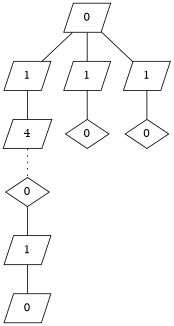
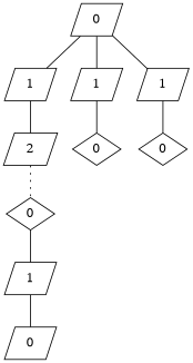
  graph {
    fontname="DejaVu Serif"
    node [shape=parallelogram fontname="DejaVu Serif"]
    edge [fontname="DejaVu Serif"]
    n1 [label=0]
    n2 [label=1]
    n3 [label=1]
    n4 [label=1]
-   n5 [label=4]
+   n5 [label=2]
    n6 [label=0 shape=diamond]
    n7 [label=1]
    n8 [label=0]
    n9 [label=0 shape=diamond]
    n10 [label=0 shape=diamond]
    n1 -- n2
    n1 -- n3
    n1 -- n4
    n2 -- n5
    n3 -- n9
    n4 -- n10
    n5 -- n6 [style=dotted]
    n6 -- n7
    n7 -- n8
  }
